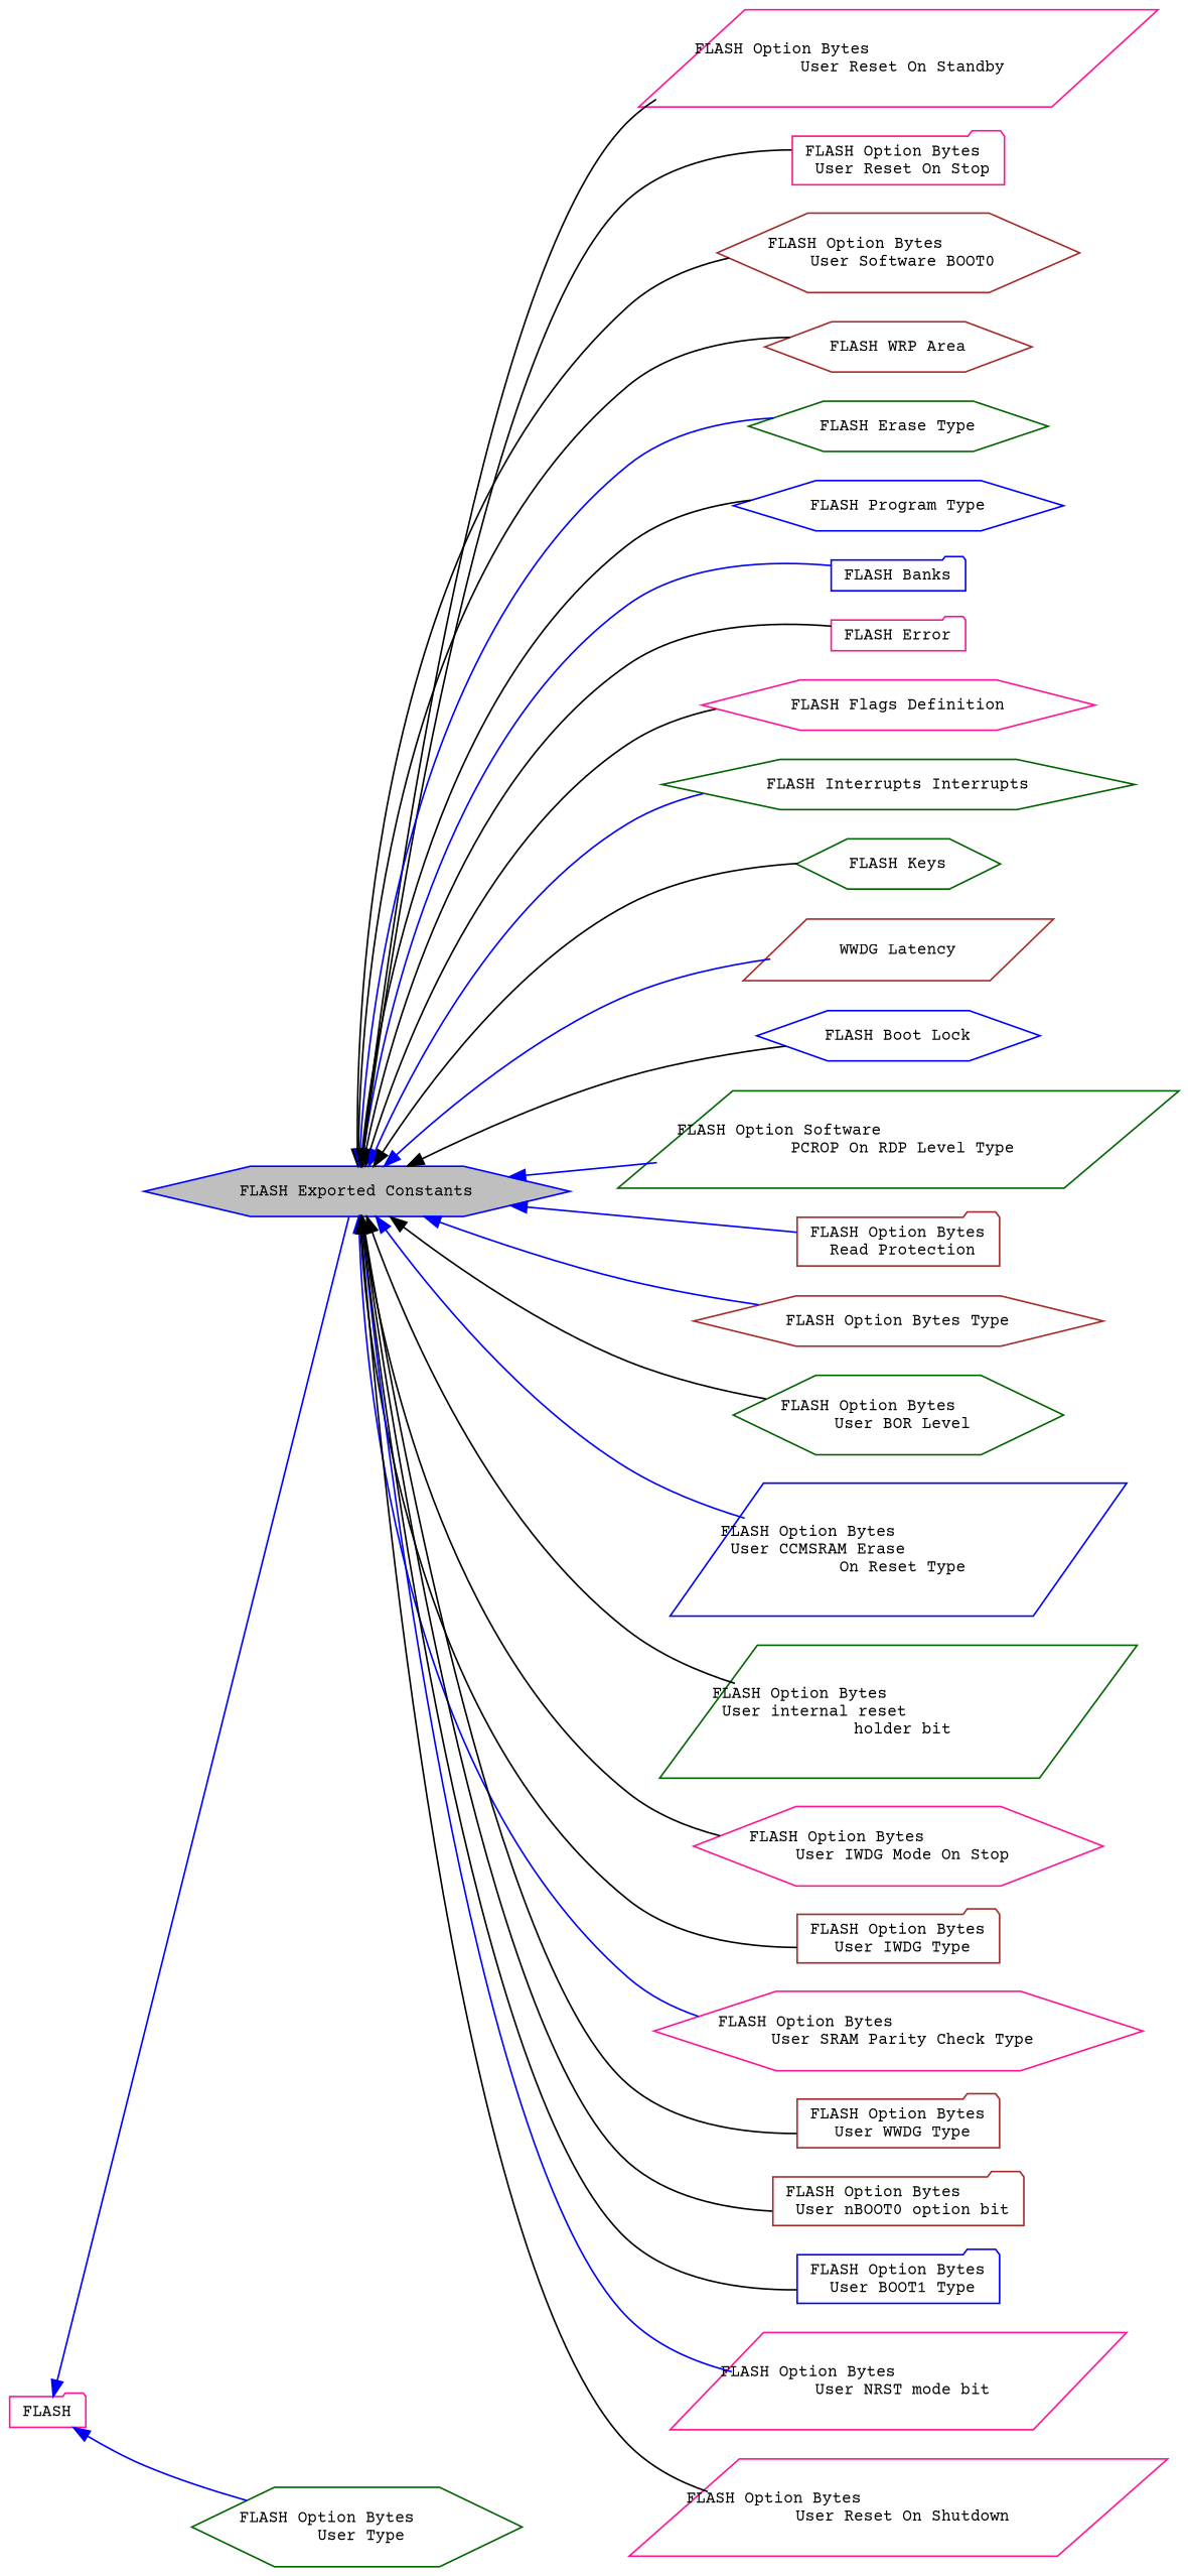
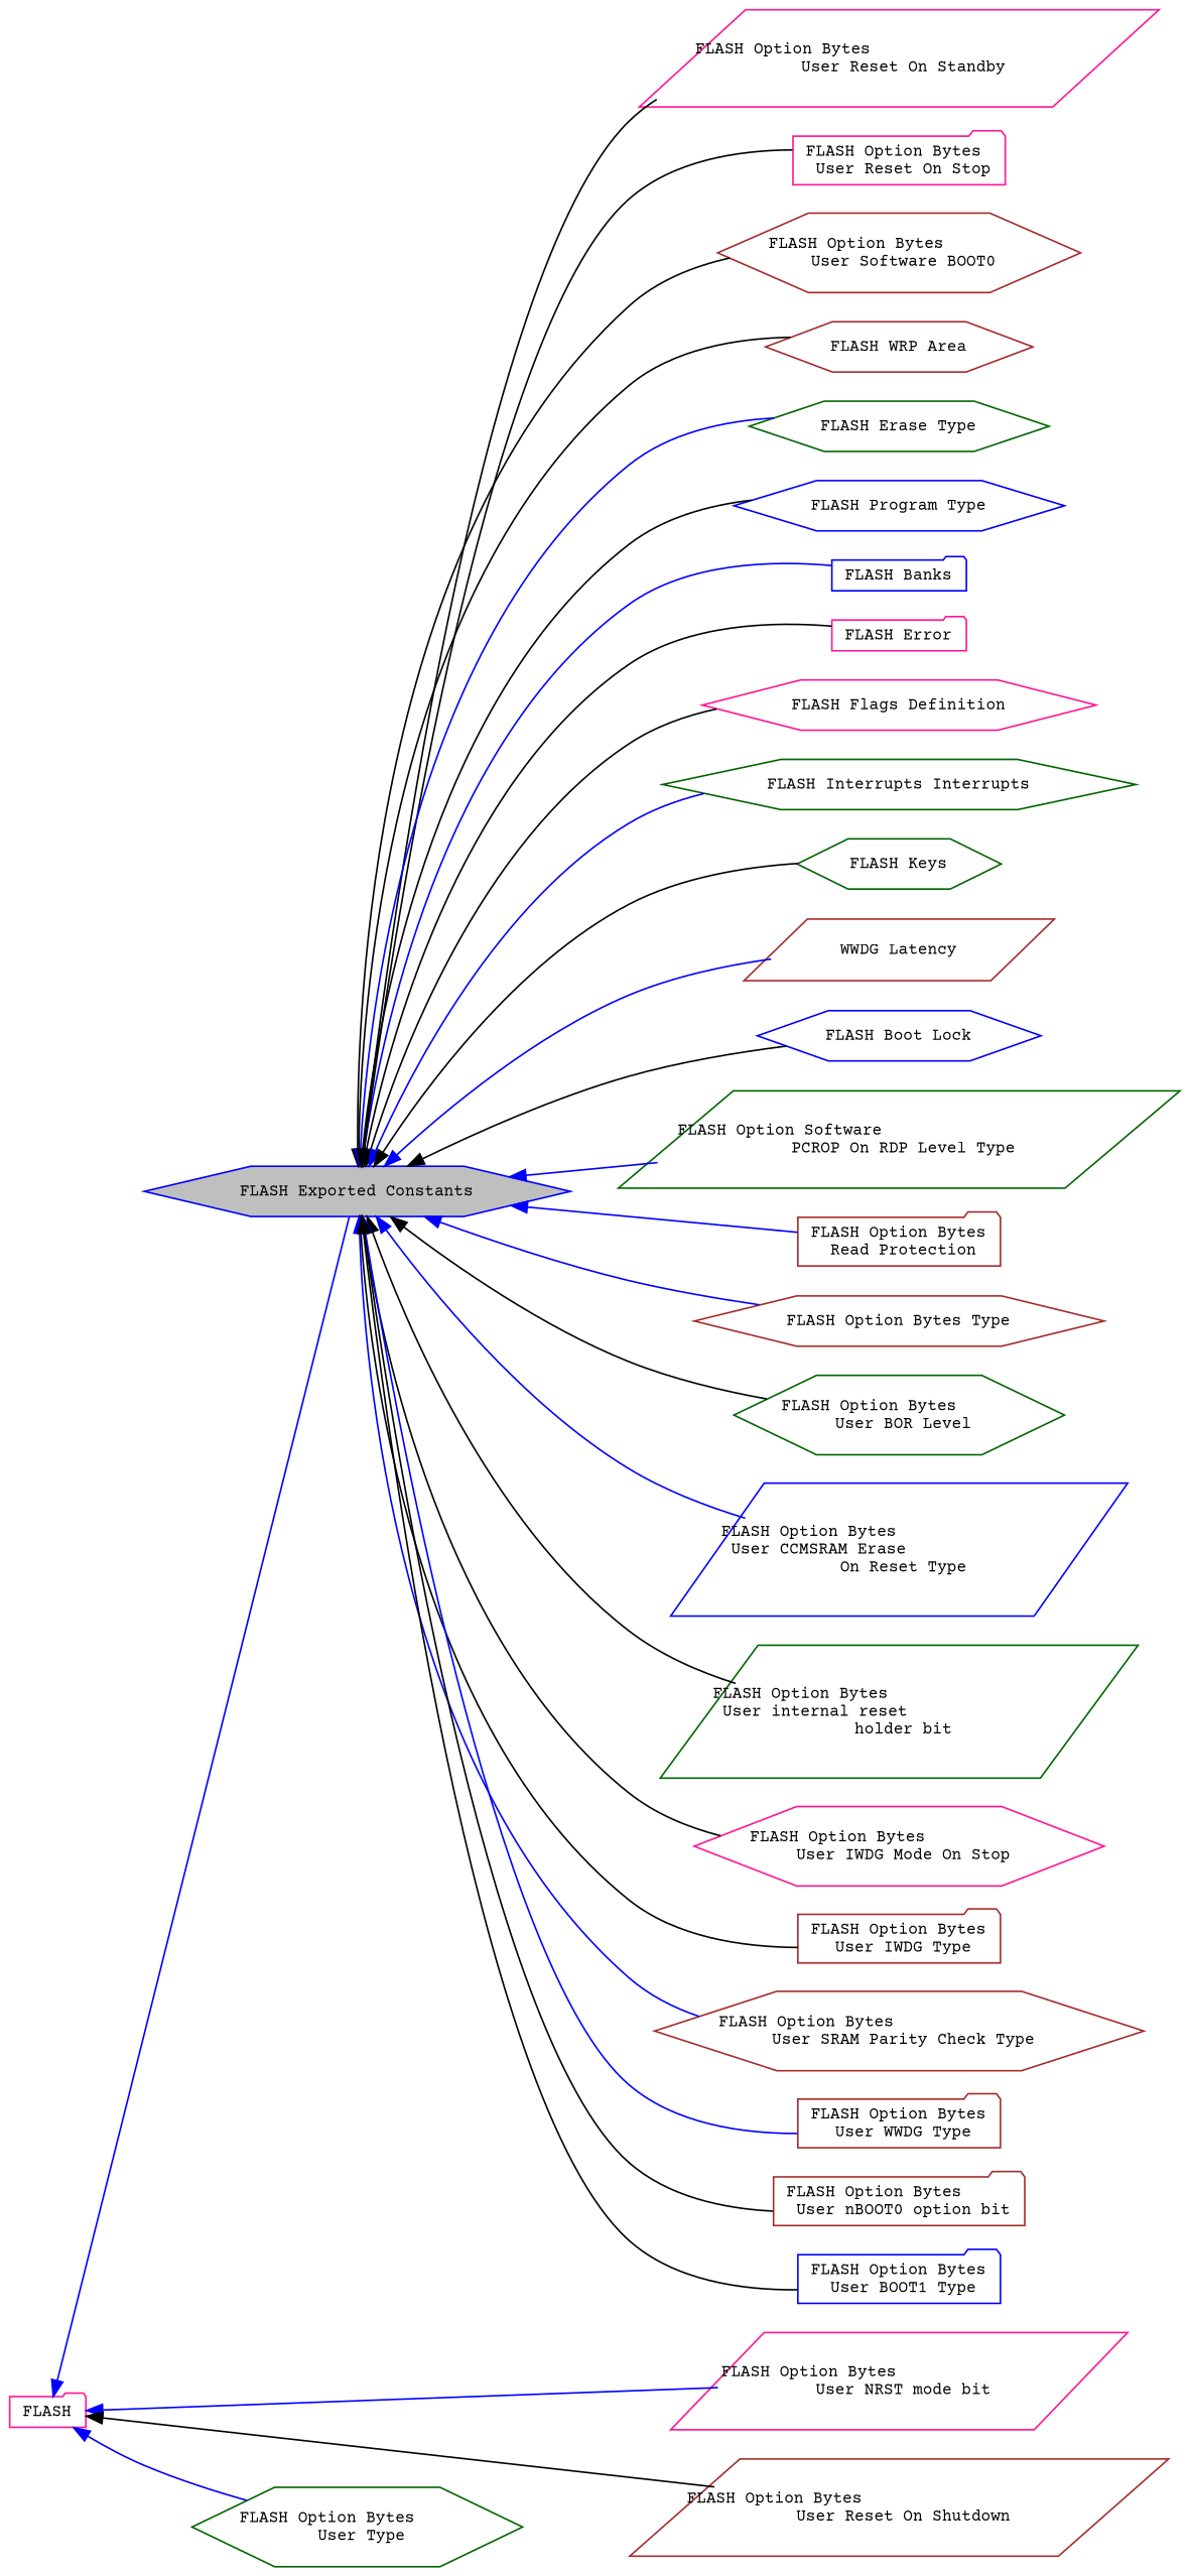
  digraph {
    fontname="Courier Prime"
    rankdir=LR
    node [color=deeppink fillcolor=white fontname="Courier Prime" fontsize=10 shape=hexagon style=filled]
    edge [color=black dir=back fontname="Courier Prime" fontsize=10 labelfontname=Helvetica labelfontsize=10 shape=plaintext style=solid]
    n1 [height=0.2 label=FLASH shape=folder width=0.4]
    n2 [color=blue fillcolor=grey75 fontcolor=black height=0.2 label="FLASH Exported Constants" width=0.4]
    n3 [color=darkgreen height=0.2 label="FLASH Option Bytes\l User Type" width=0.4]
    n4 [color=blue height=0.2 label="FLASH Banks" shape=folder width=0.4]
    n5 [height=0.2 label="FLASH Error" shape=folder width=0.4]
    n6 [height=0.2 label="FLASH Flags Definition" width=0.4]
    n7 [color=darkgreen height=0.2 label="FLASH Interrupts Interrupts" width=0.4]
    n8 [color=darkgreen height=0.2 label="FLASH Keys" width=0.4]
    n9 [color=brown height=0.2 label="WWDG Latency" shape=parallelogram width=0.4]
    n10 [color=blue height=0.2 label="FLASH Boot Lock" width=0.4]
    n11 [color=darkgreen height=0.2 label="FLASH Option Software\l PCROP On RDP Level Type" shape=parallelogram width=0.4]
    n12 [color=brown height=0.2 label="FLASH Option Bytes\l Read Protection" shape=folder width=0.4]
    n13 [color=brown height=0.2 label="FLASH Option Bytes Type" width=0.4]
    n14 [color=darkgreen height=0.2 label="FLASH Option Bytes\l User BOR Level" width=0.4]
    n15 [color=blue height=0.2 label="FLASH Option Bytes\l User CCMSRAM Erase\l On Reset Type" shape=parallelogram width=0.4]
    n16 [color=darkgreen height=0.2 label="FLASH Option Bytes\l User internal reset\l holder bit" shape=parallelogram width=0.4]
    n17 [height=0.2 label="FLASH Option Bytes\l User IWDG Mode On Stop" width=0.4]
    n18 [color=brown height=0.2 label="FLASH Option Bytes\l User IWDG Type" shape=folder width=0.4]
    n19 [height=0.2 label="FLASH Option Bytes\l User NRST mode bit" shape=parallelogram width=0.4]
-   n20 [height=0.2 label="FLASH Option Bytes\l User SRAM Parity Check Type" width=0.4]
+   n20 [color=brown height=0.2 label="FLASH Option Bytes\l User SRAM Parity Check Type" width=0.4]
    n21 [color=brown height=0.2 label="FLASH Option Bytes\l User WWDG Type" shape=folder width=0.4]
    n22 [color=brown height=0.2 label="FLASH Option Bytes\l User nBOOT0 option bit" shape=folder width=0.4]
    n23 [color=blue height=0.2 label="FLASH Option Bytes\l User BOOT1 Type" shape=folder width=0.4]
-   n24 [height=0.2 label="FLASH Option Bytes\l User Reset On Shutdown" shape=parallelogram width=0.4]
+   n24 [color=brown height=0.2 label="FLASH Option Bytes\l User Reset On Shutdown" shape=parallelogram width=0.4]
    n25 [height=0.2 label="FLASH Option Bytes\l User Reset On Standby" shape=parallelogram width=0.4]
    n26 [height=0.2 label="FLASH Option Bytes\l User Reset On Stop" shape=folder width=0.4]
    n27 [color=brown height=0.2 label="FLASH Option Bytes\l User Software BOOT0" width=0.4]
    n28 [color=brown height=0.2 label="FLASH WRP Area" width=0.4]
    n29 [color=darkgreen height=0.2 label="FLASH Erase Type" width=0.4]
    n30 [color=blue height=0.2 label="FLASH Program Type" width=0.4]
    n1 -> n2 [color=blue]
    n1 -> n3 [color=blue]
    n2 -> n4 [color=blue]
    n2 -> n5
    n2 -> n6
    n2 -> n7 [color=blue]
    n2 -> n8
    n2 -> n9 [color=blue]
    n2 -> n10
    n2 -> n11 [color=blue]
    n2 -> n12 [color=blue]
    n2 -> n13 [color=blue]
    n2 -> n14
    n2 -> n15 [color=blue]
    n2 -> n16
    n2 -> n17
    n2 -> n18
-   n2 -> n19 [color=blue]
+   n1 -> n19 [color=blue]
    n2 -> n20 [color=blue]
-   n2 -> n21
+   n2 -> n21 [color=blue]
    n2 -> n22
    n2 -> n23
-   n2 -> n24
+   n1 -> n24
    n2 -> n25
    n2 -> n26
    n2 -> n27
    n2 -> n28
    n2 -> n29 [color=blue]
    n2 -> n30
  }
